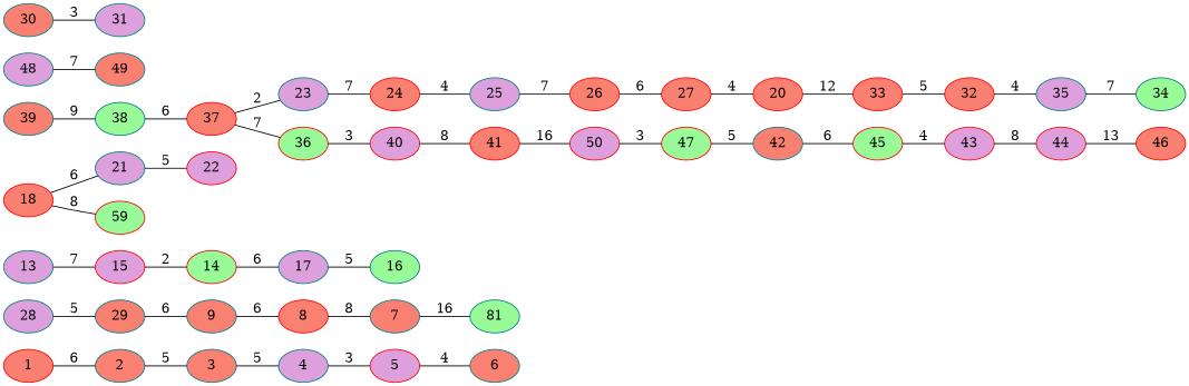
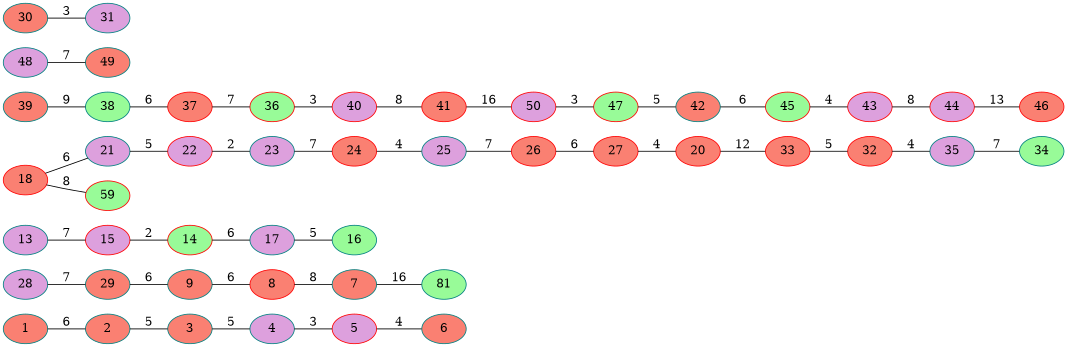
  graph {
    rankdir=LR
    node [color=red fillcolor=salmon style=filled]
-   1
+   1 [color=teal]
    2 [color=teal]
    3 [color=teal]
    28 [color=teal fillcolor=plum]
    29 [color=teal]
    9 [color=teal]
    8
    4 [color=teal fillcolor=plum]
    5 [fillcolor=plum]
    6 [color=teal]
    7 [color=teal]
    n12 [color=teal fillcolor=palegreen label=81]
    13 [color=teal fillcolor=plum]
    15 [fillcolor=plum]
    14 [fillcolor=palegreen]
    17 [color=teal fillcolor=plum]
    16 [color=teal fillcolor=palegreen]
    18
    21 [color=teal fillcolor=plum]
    n20 [fillcolor=palegreen label=59]
    22 [fillcolor=plum]
    23 [color=teal fillcolor=plum]
    24
    25 [color=teal fillcolor=plum]
    26
    27
    20
    33
    32
    35 [color=teal fillcolor=plum]
    34 [color=teal fillcolor=palegreen]
    38 [color=teal fillcolor=palegreen]
    39 [color=teal]
    37
    36 [fillcolor=palegreen]
    40 [fillcolor=plum]
    41
    50 [fillcolor=plum]
    47 [fillcolor=palegreen]
    42 [color=teal]
    45 [fillcolor=palegreen]
    43 [fillcolor=plum]
    44 [fillcolor=plum]
    46
    48 [color=teal fillcolor=plum]
    49 [color=teal]
    31 [color=teal fillcolor=plum]
    30 [color=teal]
    1 -- 2 [label=6]
    2 -- 3 [label=5]
    3 -- 4 [label=5]
-   28 -- 29 [label=5]
+   28 -- 29 [label=7]
    29 -- 9 [label=6]
    9 -- 8 [label=6]
    8 -- 7 [label=8]
    4 -- 5 [label=3]
    5 -- 6 [label=4]
    7 -- n12 [label=16]
    13 -- 15 [label=7]
    15 -- 14 [label=2]
    14 -- 17 [label=6]
    17 -- 16 [label=5]
    18 -- 21 [label=6]
    18 -- n20 [label=8]
    21 -- 22 [label=5]
-   37 -- 23 [label=2]
+   22 -- 23 [label=2]
    23 -- 24 [label=7]
    24 -- 25 [label=4]
    25 -- 26 [label=7]
    26 -- 27 [label=6]
    27 -- 20 [label=4]
    20 -- 33 [label=12]
    33 -- 32 [label=5]
    32 -- 35 [label=4]
    35 -- 34 [label=7]
    38 -- 37 [label=6]
    39 -- 38 [label=9]
    37 -- 36 [label=7]
    36 -- 40 [label=3]
    40 -- 41 [label=8]
    41 -- 50 [label=16]
    50 -- 47 [label=3]
    47 -- 42 [label=5]
    42 -- 45 [label=6]
    45 -- 43 [label=4]
    43 -- 44 [label=8]
    44 -- 46 [label=13]
    48 -- 49 [label=7]
    30 -- 31 [label=3]
  }
